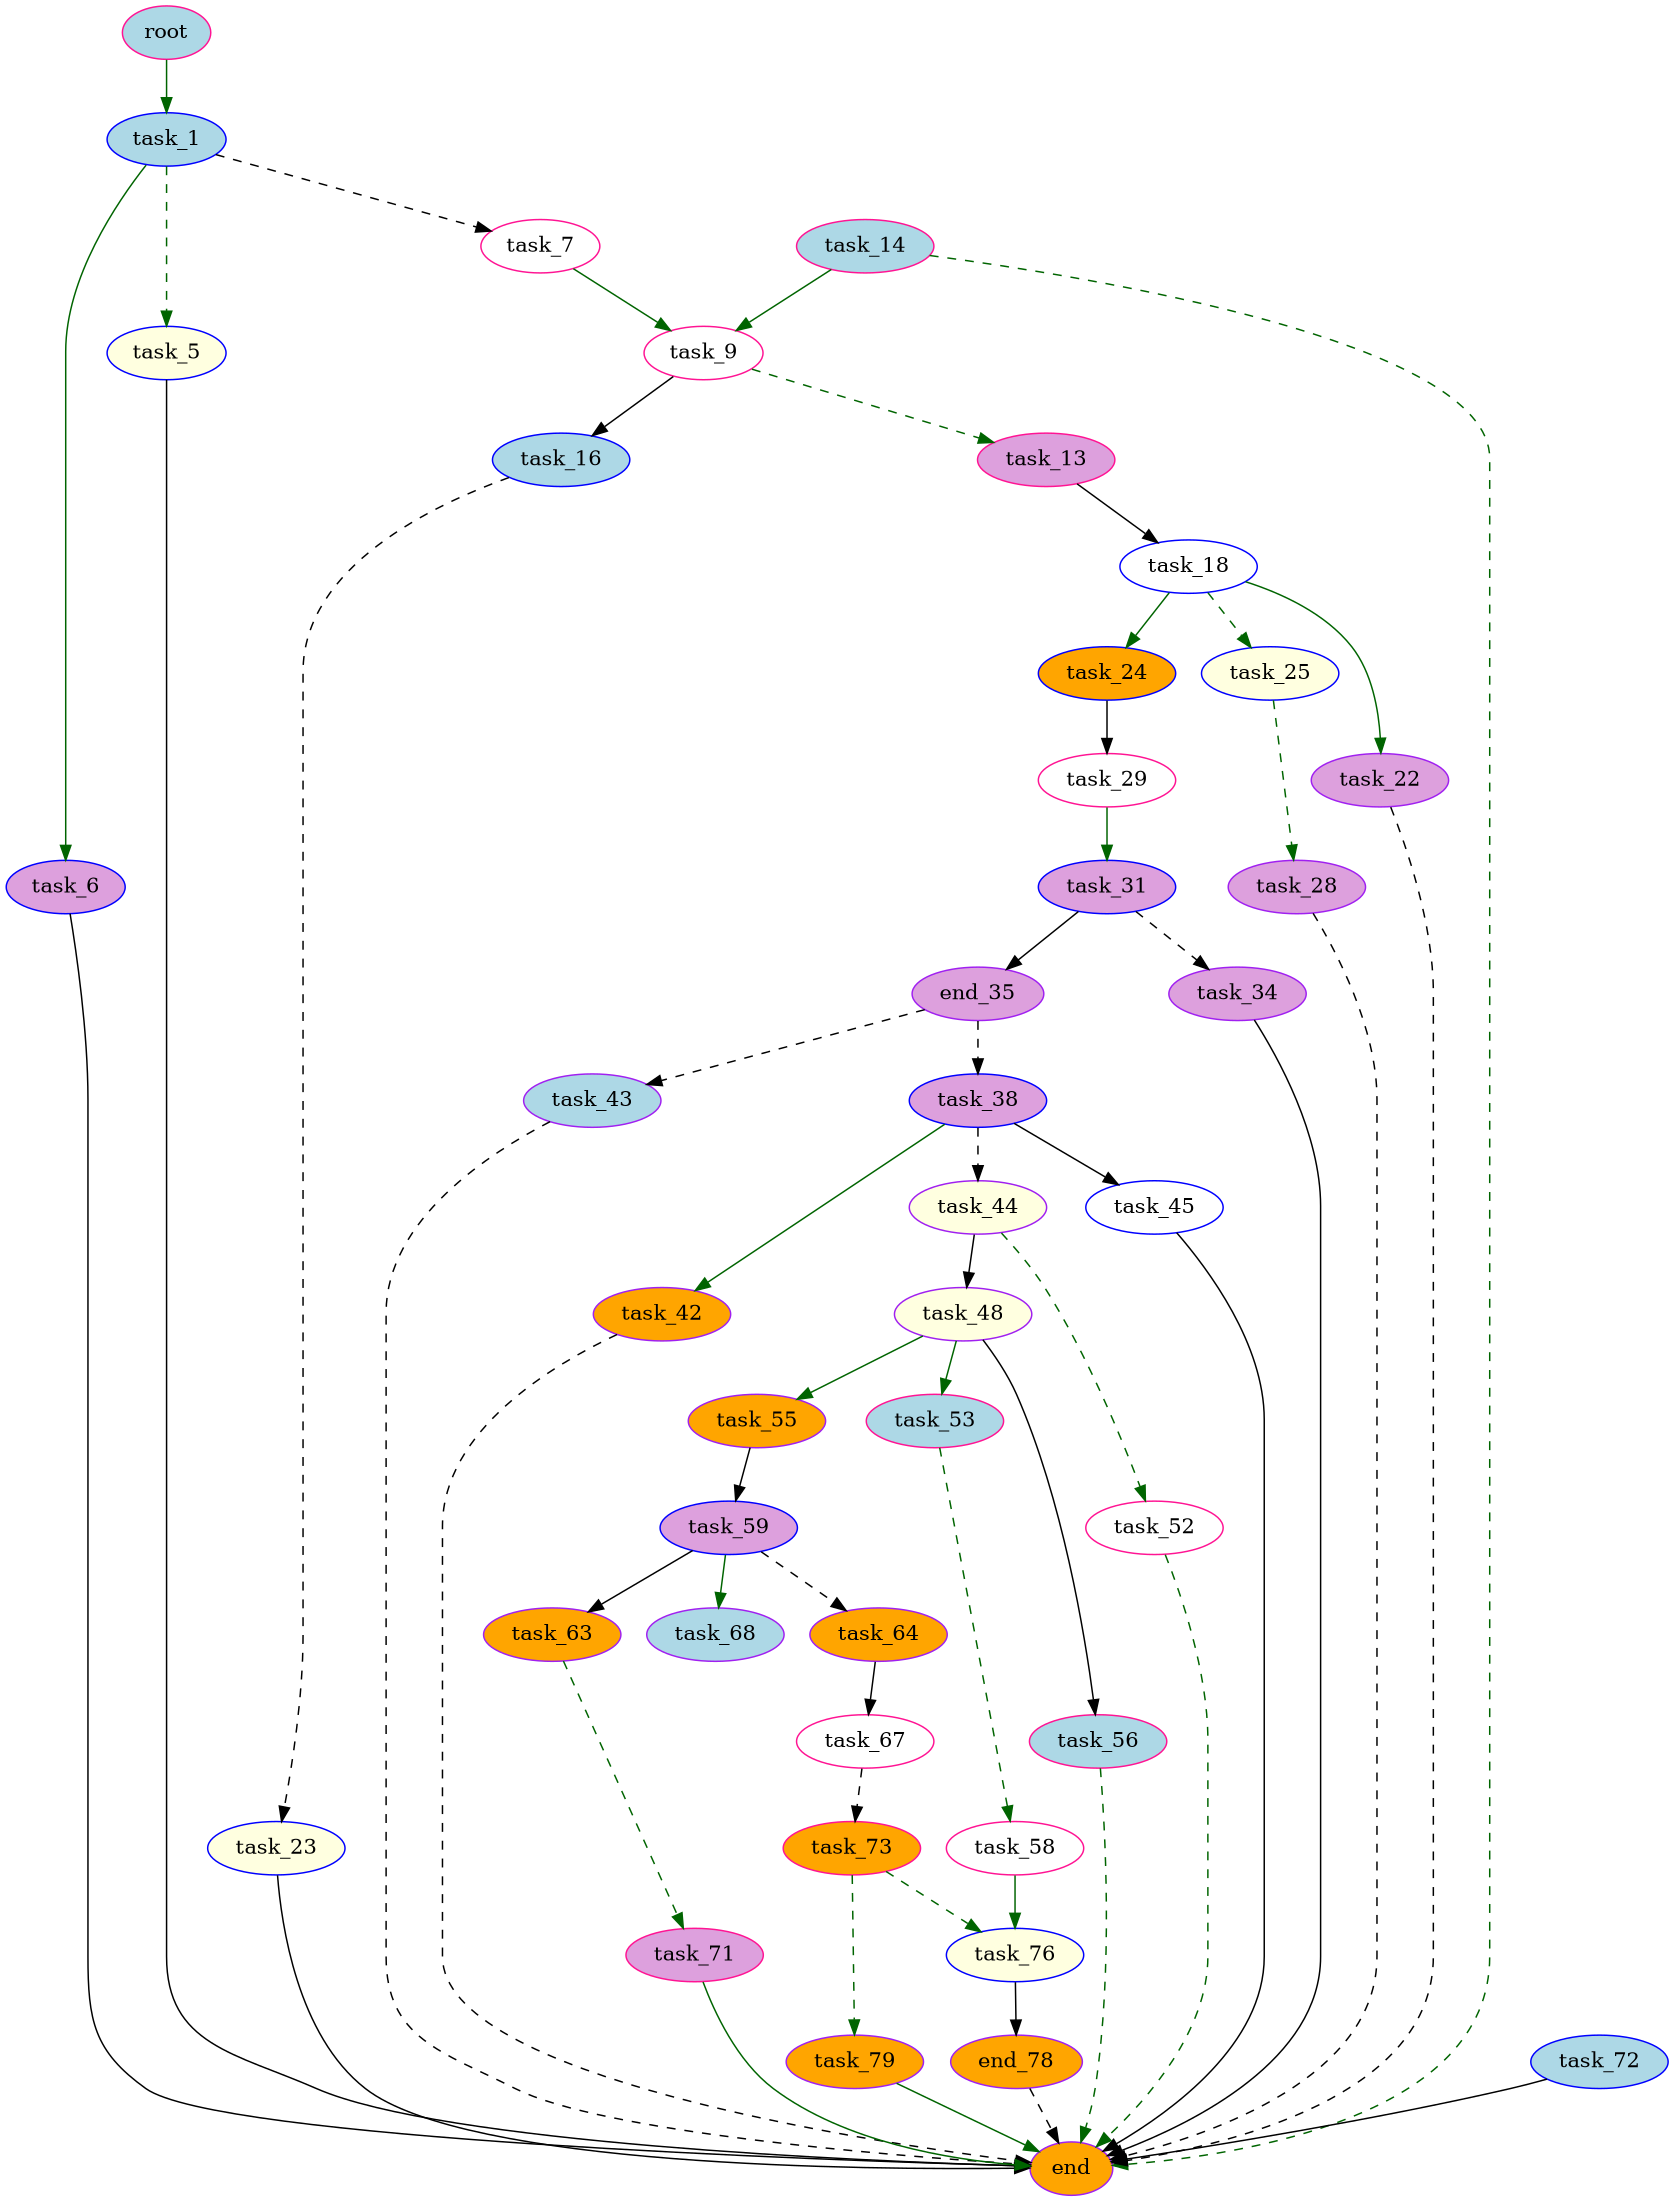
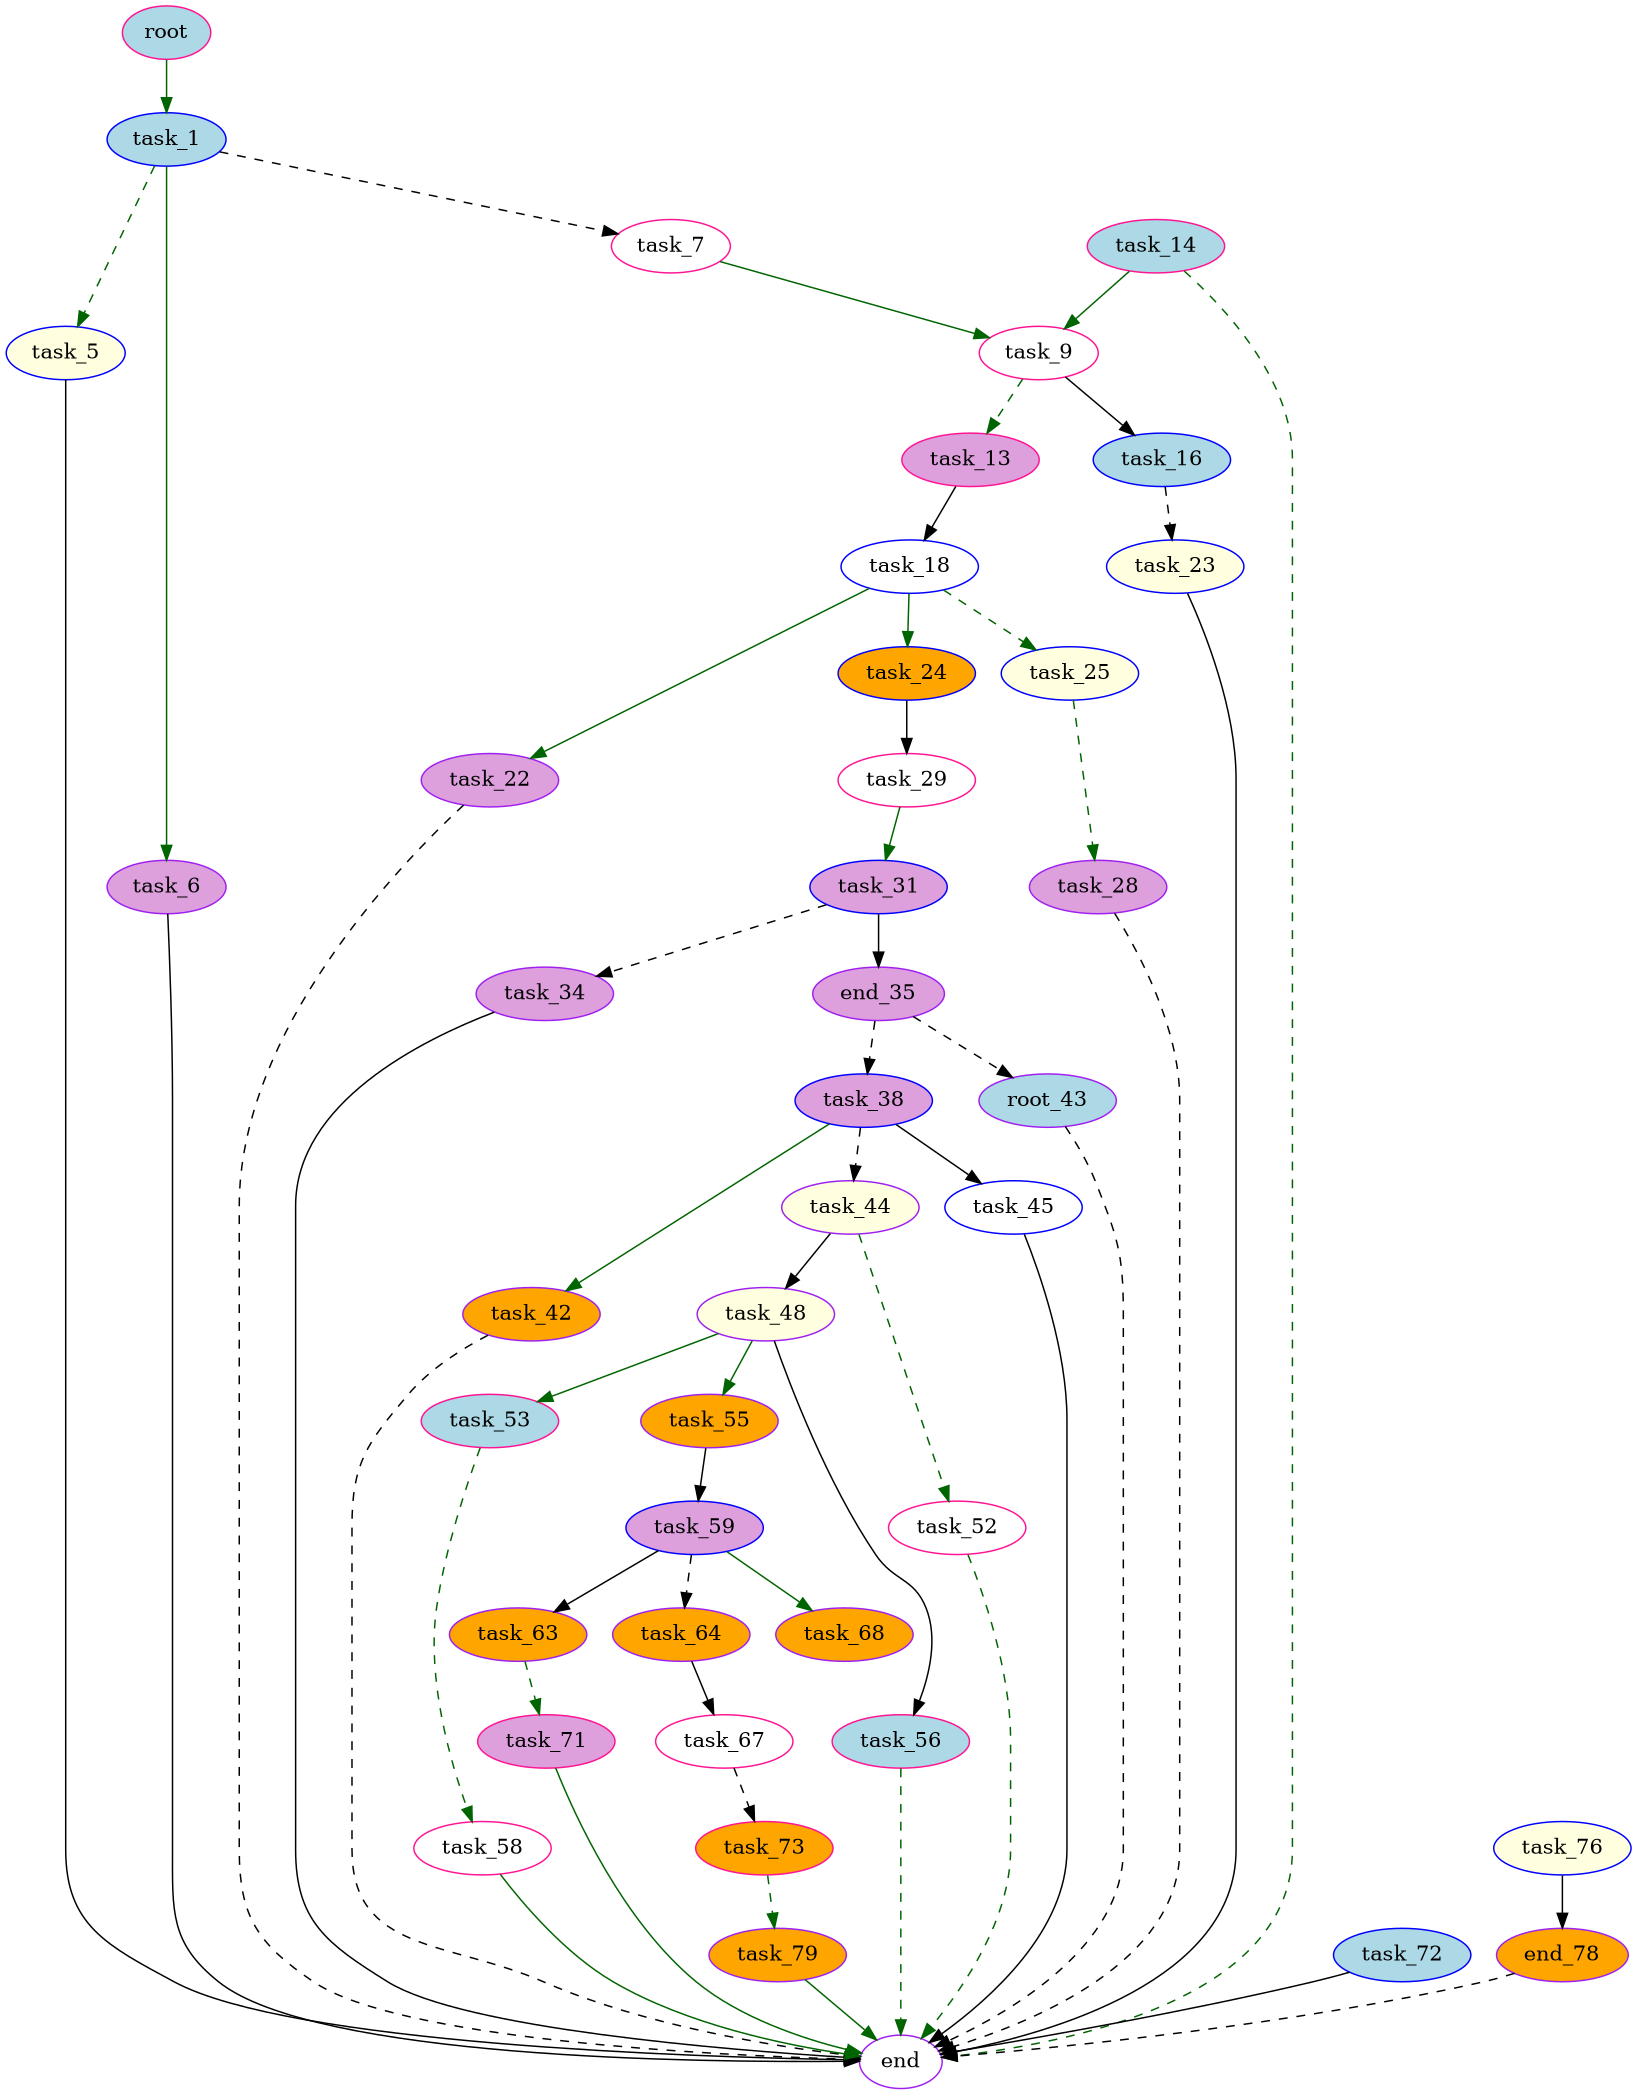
  digraph {
    node [color=purple fillcolor=plum style=filled]
    edge [color=black style=solid]
    root [color=deeppink fillcolor=lightblue]
    task_1 [color=blue fillcolor=lightblue]
    task_5 [color=blue fillcolor=lightyellow]
-   task_6 [color=blue]
+   task_6
    task_7 [color=deeppink fillcolor=white]
-   end [fillcolor=orange]
+   end [fillcolor=white]
    task_9 [color=deeppink fillcolor=white]
    task_13 [color=deeppink]
    task_16 [color=blue fillcolor=lightblue]
    task_18 [color=blue fillcolor=white]
    task_14 [color=deeppink fillcolor=lightblue]
    task_23 [color=blue fillcolor=lightyellow]
    task_22
    task_24 [color=blue fillcolor=orange]
    task_25 [color=blue fillcolor=lightyellow]
    task_29 [color=deeppink fillcolor=white]
    task_28
    task_31 [color=blue]
    task_34
    n20 [label=end_35]
    task_38 [color=blue]
-   task_43 [fillcolor=lightblue]
+   task_43 [fillcolor=lightblue label=root_43]
    task_42 [fillcolor=orange]
    task_44 [fillcolor=lightyellow]
    task_45 [color=blue fillcolor=white]
    task_48 [fillcolor=lightyellow]
    task_52 [color=deeppink fillcolor=white]
    task_53 [color=deeppink fillcolor=lightblue]
    task_55 [fillcolor=orange]
    task_56 [color=deeppink fillcolor=lightblue]
    task_58 [color=deeppink fillcolor=white]
    task_59 [color=blue]
    task_63 [fillcolor=orange]
    task_64 [fillcolor=orange]
-   task_68 [fillcolor=lightblue]
+   task_68 [fillcolor=orange]
    task_71 [color=deeppink]
    task_67 [color=deeppink fillcolor=white]
    task_73 [color=deeppink fillcolor=orange]
    task_72 [color=blue fillcolor=lightblue]
    task_76 [color=blue fillcolor=lightyellow]
    task_79 [fillcolor=orange]
    n42 [fillcolor=orange label=end_78]
    root -> task_1 [color=darkgreen]
    task_1 -> task_5 [color=darkgreen style=dashed]
    task_1 -> task_6 [color=darkgreen]
    task_1 -> task_7 [style=dashed]
    task_5 -> end
    task_6 -> end
    task_7 -> task_9 [color=darkgreen]
    task_9 -> task_13 [color=darkgreen style=dashed]
    task_9 -> task_16
    task_13 -> task_18
    task_16 -> task_23 [style=dashed]
    task_18 -> task_22 [color=darkgreen]
    task_18 -> task_24 [color=darkgreen]
    task_18 -> task_25 [color=darkgreen style=dashed]
    task_14 -> end [color=darkgreen style=dashed]
    task_14 -> task_9 [color=darkgreen]
    task_23 -> end
    task_22 -> end [style=dashed]
    task_24 -> task_29
    task_25 -> task_28 [color=darkgreen style=dashed]
    task_29 -> task_31 [color=darkgreen]
    task_28 -> end [style=dashed]
    task_31 -> task_34 [style=dashed]
    task_31 -> n20
    task_34 -> end
    n20 -> task_38 [style=dashed]
    n20 -> task_43 [style=dashed]
    task_38 -> task_42 [color=darkgreen]
    task_38 -> task_44 [style=dashed]
    task_38 -> task_45
    task_43 -> end [style=dashed]
    task_42 -> end [style=dashed]
    task_44 -> task_48
    task_44 -> task_52 [color=darkgreen style=dashed]
    task_45 -> end
    task_48 -> task_53 [color=darkgreen]
    task_48 -> task_55 [color=darkgreen]
    task_48 -> task_56
    task_52 -> end [color=darkgreen style=dashed]
    task_53 -> task_58 [color=darkgreen style=dashed]
    task_55 -> task_59
    task_56 -> end [color=darkgreen style=dashed]
-   task_58 -> task_76 [color=darkgreen]
+   task_58 -> end [color=darkgreen]
    task_59 -> task_63
    task_59 -> task_64 [style=dashed]
    task_59 -> task_68 [color=darkgreen]
    task_63 -> task_71 [color=darkgreen style=dashed]
    task_64 -> task_67
    task_71 -> end [color=darkgreen]
    task_67 -> task_73 [style=dashed]
-   task_73 -> task_76 [color=darkgreen style=dashed]
    task_73 -> task_79 [color=darkgreen style=dashed]
    task_72 -> end
    task_76 -> n42
    task_79 -> end [color=darkgreen]
    n42 -> end [style=dashed]
  }
